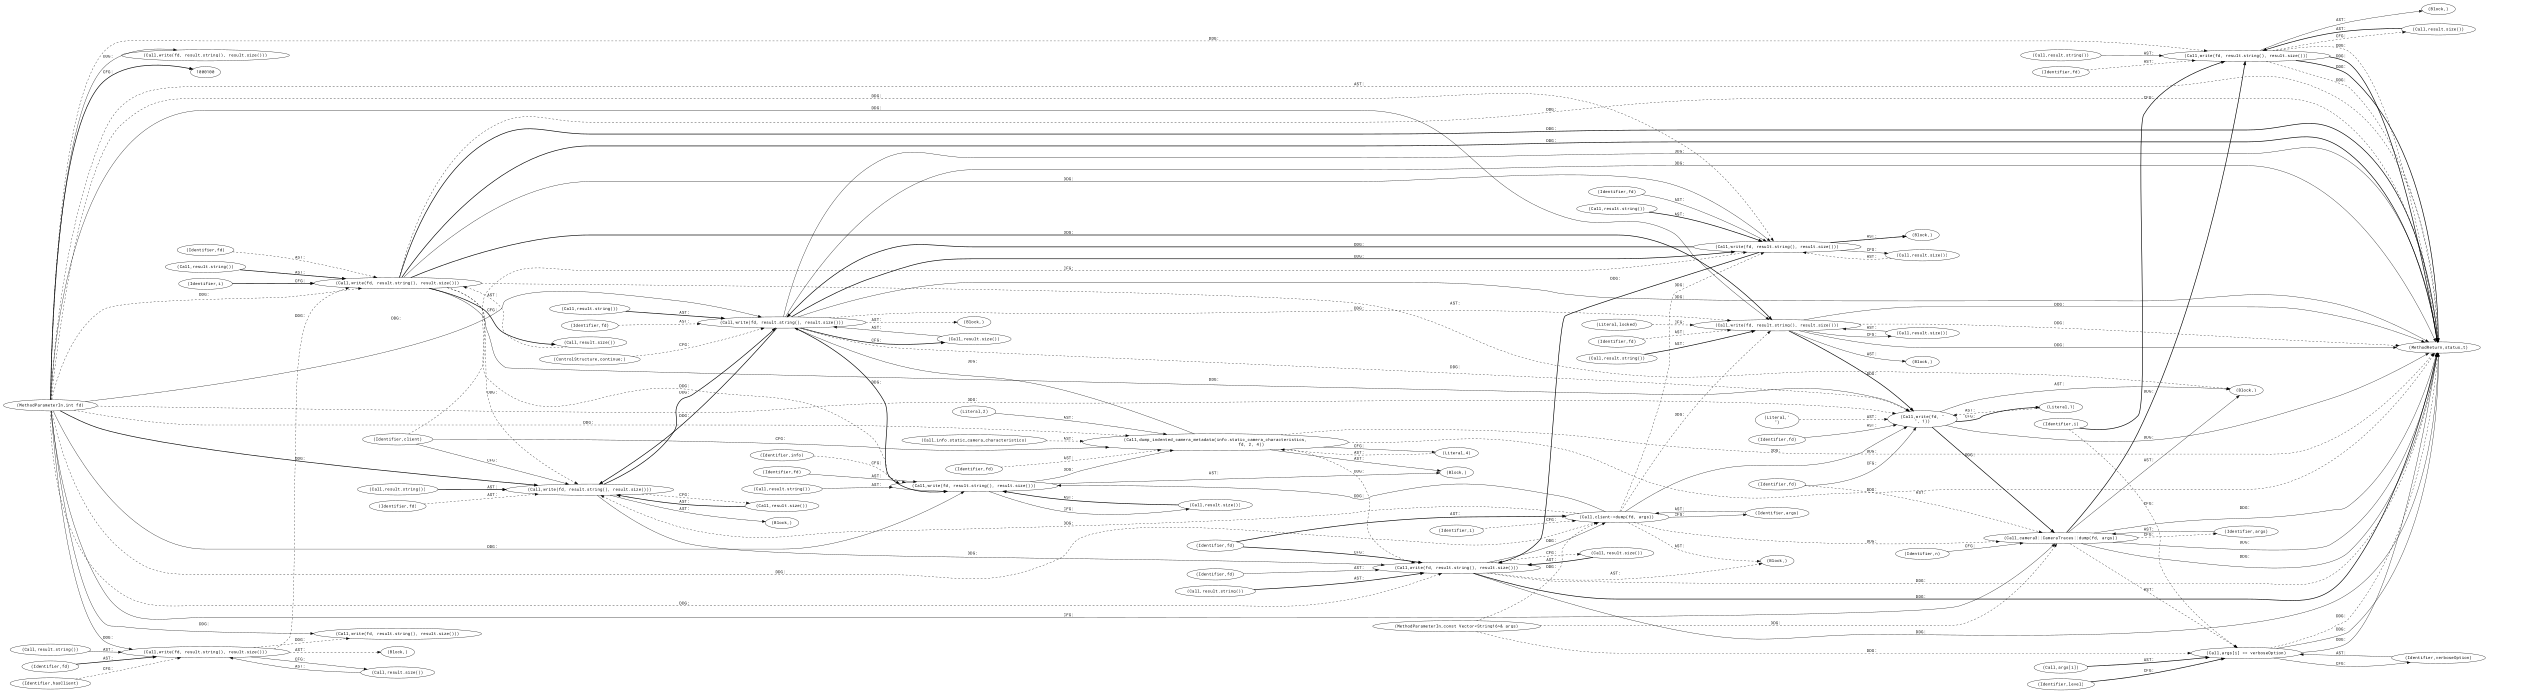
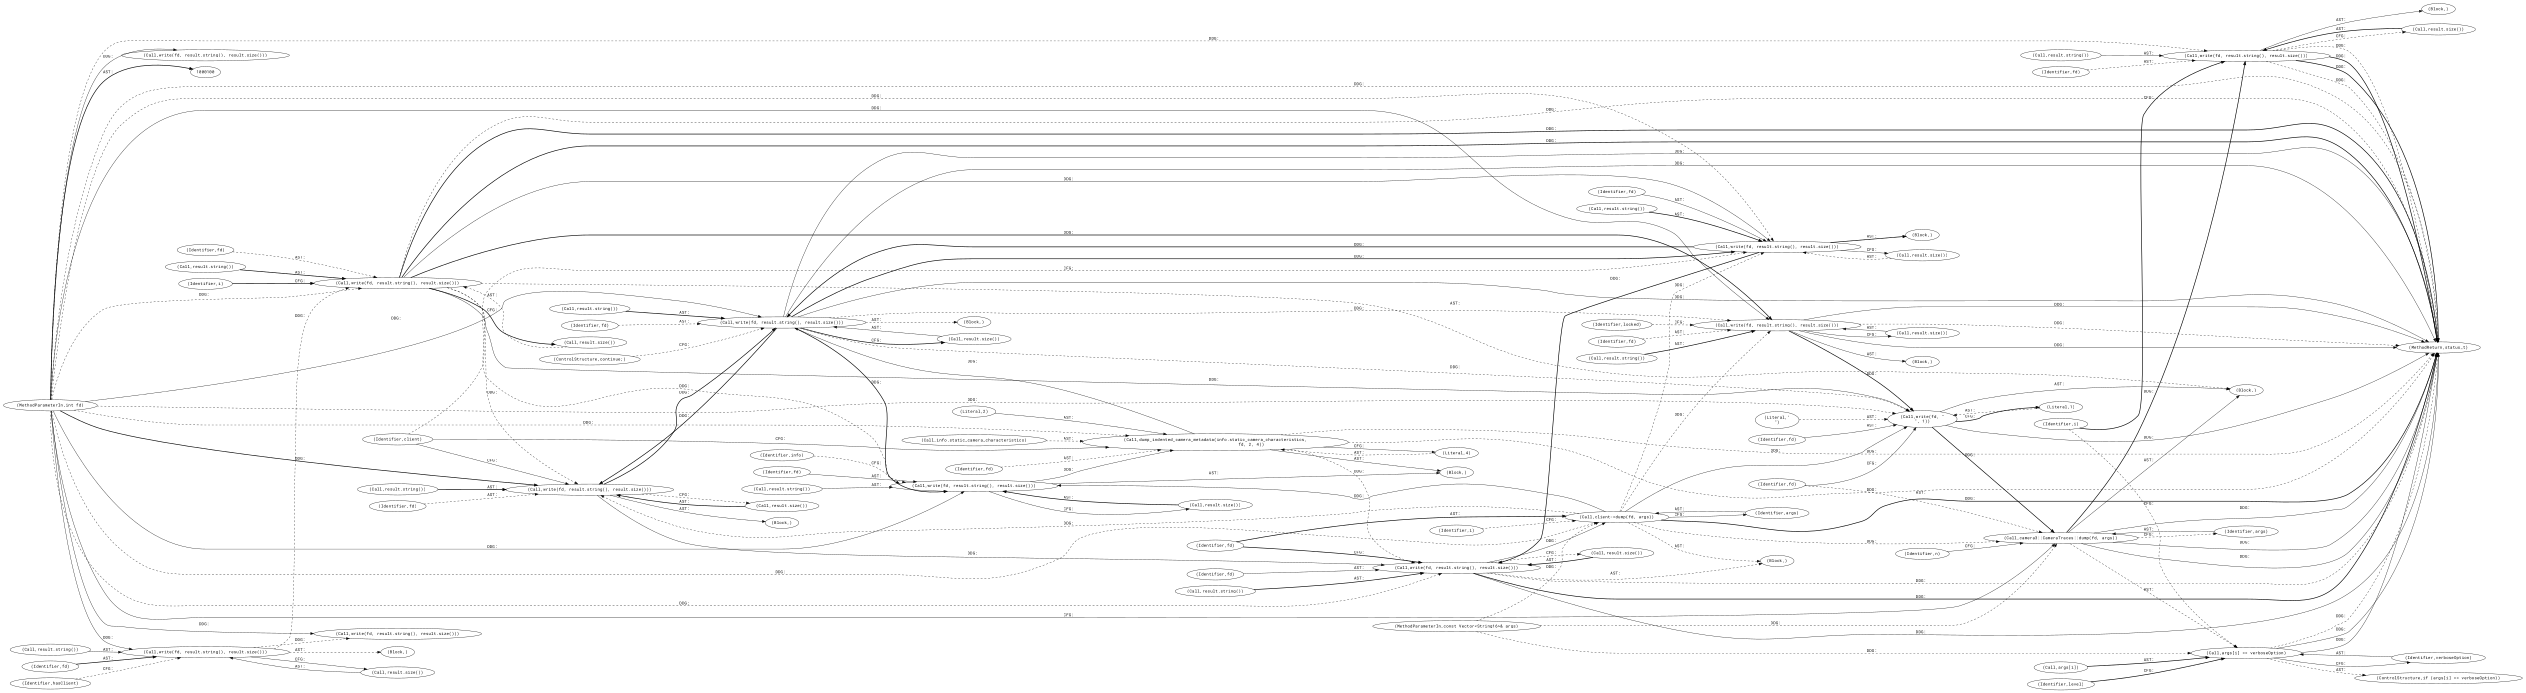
  digraph {
    fontname="Roboto Mono"
    rankdir=LR
    node [fontname="Roboto Mono"]
    edge [fontname="Roboto Mono" style=dashed]
    n1 [label="(Call,write(fd, result.string(), result.size()))"]
    n2 [label="(Call,write(fd, result.string(), result.size()))"]
    n3 [label="(Call,write(fd, result.string(), result.size()))"]
    n4 [label="(Call,write(fd, result.string(), result.size()))"]
    n5 [label="(Call,write(fd, result.string(), result.size()))"]
    n6 [label="(Call,write(fd, \"\n\", 1))"]
    n7 [label="(Call,result.size())"]
    n8 [label="(MethodReturn,status_t)"]
    n9 [label="(Block,)"]
    n10 [label="(Call,write(fd, result.string(), result.size()))"]
    n11 [label="(Call,write(fd, result.string(), result.size()))"]
    n12 [label="(Call,result.size())"]
    n13 [label="(Block,)"]
    n14 [label="(Call,dump_indented_camera_metadata(info.static_camera_characteristics,\n                            fd, 2, 4))"]
    n15 [label="(Call,result.size())"]
    n16 [label="(Block,)"]
    n17 [label="(Block,)"]
    n18 [label="(Call,result.size())"]
    n19 [label="(Block,)"]
    n20 [label="(Call,result.size())"]
    n21 [label="(Call,camera3::CameraTraces::dump(fd, args))"]
    n22 [label="(Literal,1)"]
    n23 [label="(Call,write(fd, result.string(), result.size()))"]
    n24 [label="(Block,)"]
    n25 [label="(Call,result.size())"]
    n26 [label="(Call,write(fd, result.string(), result.size()))"]
    n27 [label="(MethodParameterIn,int fd)"]
    n28 [label="(Call,client->dump(fd, args))"]
    n29 [label="(Call,write(fd, result.string(), result.size()))"]
    n30 [label="(Call,write(fd, result.string(), result.size()))"]
    1000100
    n32 [label="(Call,result.size())"]
    n33 [label="(Block,)"]
    n34 [label="(Literal,4)"]
    n35 [label="(Call,result.size())"]
    n36 [label="(Block,)"]
    n37 [label="(Identifier,args)"]
    n38 [label="(Call,args[i] == verboseOption)"]
    n39 [label="(Identifier,args)"]
    n40 [label="(Block,)"]
    n41 [label="(Call,result.size())"]
    n42 [label="(Identifier,verboseOption)"]
+   n43 [label="(ControlStructure,if (args[i] == verboseOption))"]
    n44 [label="(Identifier,fd)"]
    n45 [label="(Identifier,fd)"]
    n46 [label="(Call,args[i])"]
    n47 [label="(Call,result.string())"]
    n48 [label="(Literal,2)"]
    n49 [label="(Call,info.static_camera_characteristics)"]
    n50 [label="(ControlStructure,continue;)"]
    n51 [label="(MethodParameterIn,const Vector<String16>& args)"]
    n52 [label="(Identifier,fd)"]
    n53 [label="(Identifier,fd)"]
    n54 [label="(Literal,\"\n\")"]
    n55 [label="(Call,result.string())"]
    n56 [label="(Identifier,n)"]
    n57 [label="(Call,result.string())"]
    n58 [label="(Identifier,fd)"]
    n59 [label="(Identifier,i)"]
    n60 [label="(Identifier,client)"]
    n61 [label="(Call,result.string())"]
    n62 [label="(Call,result.string())"]
    n63 [label="(Call,result.string())"]
    n64 [label="(Call,result.string())"]
    n65 [label="(Call,result.string())"]
    n66 [label="(Identifier,fd)"]
    n67 [label="(Identifier,fd)"]
    n68 [label="(Identifier,fd)"]
    n69 [label="(Identifier,i)"]
    n70 [label="(Identifier,info)"]
    n71 [label="(Identifier,fd)"]
    n72 [label="(Call,result.string())"]
-   n73 [label="(Literal,locked)"]
+   n73 [label="(Identifier,locked)"]
    n74 [label="(Identifier,i)"]
    n75 [label="(Identifier,fd)"]
    n76 [label="(Identifier,fd)"]
    n77 [label="(Identifier,fd)"]
    n78 [label="(Identifier,hasClient)"]
    n79 [label="(Identifier,level)"]
    n80 [label="(Identifier,fd)"]
    n1 -> n2 [label="DDG: "]
    n1 -> n3 [label="DDG: "]
    n1 -> n4 [label="DDG: " style=solid]
    n1 -> n5 [label="DDG: " style=bold]
    n1 -> n6 [label="DDG: " style=solid]
    n1 -> n7 [label="CFG: " style=bold]
    n1 -> n8 [label="DDG: "]
    n1 -> n8 [label="DDG: " style=bold]
    n1 -> n8 [label="DDG: " style=bold]
    n1 -> n9 [label="AST: "]
    n2 -> n10 [label="DDG: " style=bold]
    n2 -> n11 [label="DDG: " style=solid]
    n2 -> n12 [label="CFG: "]
    n2 -> n13 [label="AST: " style=solid]
    n3 -> n14 [label="DDG: " style=solid]
    n3 -> n15 [label="CFG: " style=solid]
    n3 -> n16 [label="AST: " style=solid]
    n4 -> n10 [label="DDG: " style=bold]
    n4 -> n11 [label="DDG: " style=bold]
    n4 -> n17 [label="AST: " style=bold]
    n4 -> n18 [label="CFG: " style=solid]
    n5 -> n6 [label="DDG: " style=bold]
    n5 -> n8 [label="DDG: " style=solid]
    n5 -> n8 [label="DDG: "]
    n5 -> n8 [label="DDG: " style=solid]
    n5 -> n19 [label="AST: " style=solid]
    n5 -> n20 [label="CFG: " style=solid]
    n6 -> n8 [label="DDG: " style=solid]
    n6 -> n9 [label="AST: " style=solid]
    n6 -> n21 [label="DDG: " style=bold]
    n6 -> n22 [label="CFG: " style=bold]
    n7 -> n1 [label="AST: "]
    n10 -> n2 [label="DDG: " style=bold]
    n10 -> n3 [label="DDG: " style=bold]
    n10 -> n4 [label="DDG: " style=bold]
    n10 -> n5 [label="DDG: "]
    n10 -> n6 [label="DDG: "]
    n10 -> n8 [label="DDG: " style=solid]
    n10 -> n8 [label="DDG: " style=solid]
    n10 -> n8 [label="DDG: " style=solid]
    n10 -> n32 [label="CFG: " style=bold]
    n10 -> n33 [label="AST: "]
    n11 -> n8 [label="DDG: "]
    n11 -> n8 [label="DDG: " style=bold]
    n11 -> n8 [label="DDG: " style=solid]
    n11 -> n28 [label="DDG: " style=solid]
    n11 -> n35 [label="CFG: "]
    n11 -> n36 [label="AST: "]
    n12 -> n2 [label="AST: " style=bold]
    n14 -> n8 [label="DDG: "]
    n14 -> n8 [label="DDG: "]
    n14 -> n10 [label="DDG: " style=solid]
    n14 -> n11 [label="DDG: "]
    n14 -> n16 [label="AST: " style=solid]
    n14 -> n34 [label="CFG: " style=solid]
    n15 -> n3 [label="AST: " style=bold]
    n18 -> n4 [label="AST: "]
    n20 -> n5 [label="AST: " style=solid]
    n21 -> n8 [label="DDG: " style=solid]
    n21 -> n8 [label="DDG: " style=solid]
    n21 -> n8 [label="DDG: " style=solid]
    n21 -> n9 [label="AST: " style=solid]
    n21 -> n29 [label="DDG: " style=bold]
    n21 -> n38 [label="AST: "]
    n21 -> n39 [label="CFG: "]
    n22 -> n6 [label="AST: "]
    n23 -> n1 [label="DDG: "]
    n23 -> n24 [label="AST: "]
    n23 -> n25 [label="CFG: " style=solid]
    n23 -> n26 [label="DDG: "]
    n25 -> n23 [label="AST: " style=solid]
    n27 -> n1 [label="DDG: "]
    n27 -> n2 [label="DDG: " style=bold]
    n27 -> n3 [label="DDG: " style=solid]
    n27 -> n4 [label="DDG: "]
    n27 -> n5 [label="DDG: " style=solid]
    n27 -> n6 [label="DDG: "]
-   n27 -> n8 [label="AST: "]
+   n27 -> n8 [label="DDG: "]
    n27 -> n10 [label="DDG: " style=solid]
    n27 -> n11 [label="DDG: "]
    n27 -> n14 [label="DDG: "]
    n27 -> n21 [label="CFG: " style=solid]
    n27 -> n23 [label="DDG: " style=solid]
    n27 -> n26 [label="DDG: " style=solid]
    n27 -> n28 [label="DDG: "]
    n27 -> n29 [label="DDG: "]
    n27 -> n30 [label="DDG: " style=solid]
-   n27 -> 1000100 [label="CFG: " style=bold]
+   n27 -> 1000100 [label="AST: " style=bold]
    n28 -> n2 [label="DDG: "]
    n28 -> n3 [label="DDG: " style=solid]
    n28 -> n4 [label="DDG: "]
    n28 -> n5 [label="DDG: "]
    n28 -> n6 [label="DDG: " style=solid]
+   n28 -> n8 [label="DDG: " style=bold]
    n28 -> n21 [label="DDG: "]
    n28 -> n36 [label="AST: "]
    n28 -> n37 [label="CFG: " style=solid]
    n29 -> n8 [label="DDG: " style=bold]
    n29 -> n8 [label="DDG: "]
    n29 -> n8 [label="DDG: "]
    n29 -> n8 [label="DDG: " style=bold]
    n29 -> n40 [label="AST: " style=solid]
    n29 -> n41 [label="CFG: "]
    n32 -> n10 [label="AST: " style=solid]
    n34 -> n14 [label="AST: "]
    n35 -> n11 [label="AST: " style=bold]
    n37 -> n28 [label="AST: " style=solid]
    n38 -> n8 [label="DDG: "]
    n38 -> n8 [label="DDG: " style=solid]
    n38 -> n8 [label="DDG: " style=solid]
    n38 -> n42 [label="CFG: " style=solid]
+   n38 -> n43 [label="AST: "]
    n39 -> n21 [label="AST: " style=solid]
    n41 -> n29 [label="AST: " style=bold]
    n42 -> n38 [label="AST: " style=solid]
    n44 -> n1 [label="AST: "]
    n45 -> n6 [label="CFG: " style=solid]
    n45 -> n21 [label="AST: "]
    n46 -> n38 [label="AST: " style=bold]
    n47 -> n29 [label="AST: " style=solid]
    n48 -> n14 [label="AST: " style=solid]
    n49 -> n14 [label="AST: "]
    n50 -> n10 [label="CFG: "]
    n51 -> n21 [label="DDG: "]
    n51 -> n28 [label="DDG: "]
    n51 -> n38 [label="DDG: "]
    n52 -> n5 [label="AST: "]
    n53 -> n4 [label="AST: " style=solid]
    n54 -> n6 [label="AST: "]
    n55 -> n5 [label="AST: " style=bold]
    n56 -> n21 [label="CFG: " style=solid]
    n57 -> n2 [label="AST: " style=bold]
    n58 -> n3 [label="AST: " style=solid]
    n59 -> n29 [label="CFG: " style=bold]
    n59 -> n38 [label="CFG: "]
    n60 -> n2 [label="CFG: " style=solid]
    n60 -> n4 [label="CFG: "]
    n60 -> n14 [label="CFG: " style=solid]
    n61 -> n23 [label="AST: " style=solid]
    n62 -> n3 [label="AST: " style=solid]
    n63 -> n1 [label="AST: " style=bold]
    n64 -> n11 [label="AST: " style=bold]
    n65 -> n10 [label="AST: " style=bold]
    n66 -> n14 [label="AST: "]
    n67 -> n2 [label="AST: "]
    n68 -> n6 [label="AST: " style=solid]
    n69 -> n1 [label="CFG: " style=bold]
    n70 -> n3 [label="CFG: "]
    n71 -> n11 [label="AST: " style=solid]
    n72 -> n4 [label="AST: " style=bold]
    n73 -> n5 [label="CFG: "]
    n74 -> n28 [label="CFG: "]
    n75 -> n11 [label="CFG: " style=bold]
    n75 -> n28 [label="AST: " style=bold]
    n76 -> n23 [label="AST: " style=bold]
    n77 -> n29 [label="AST: "]
    n78 -> n23 [label="CFG: "]
    n79 -> n38 [label="CFG: " style=bold]
    n80 -> n10 [label="AST: "]
  }
